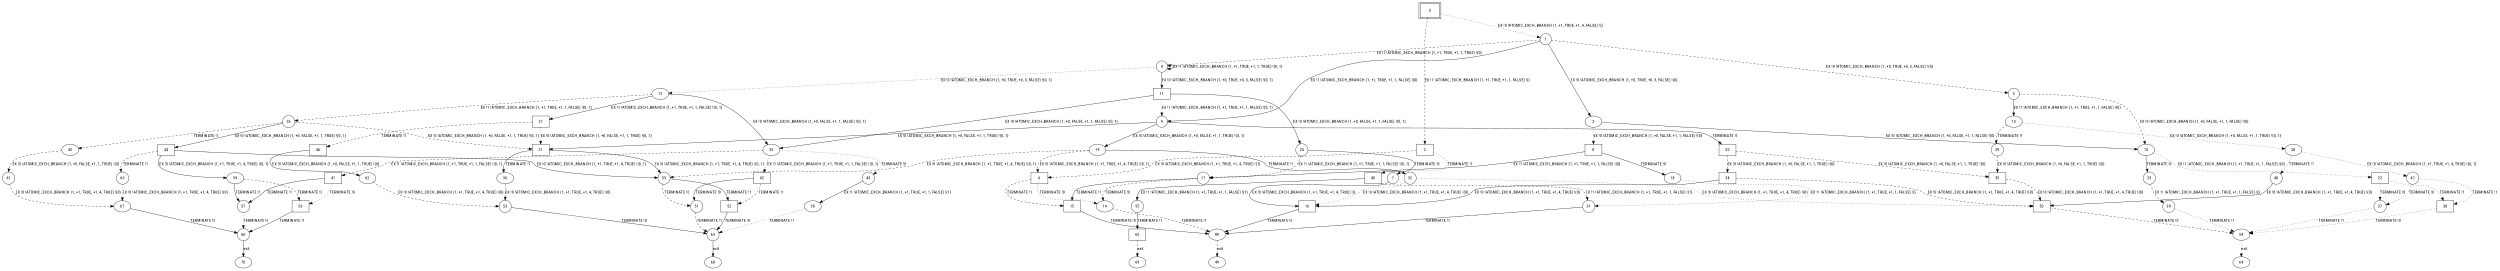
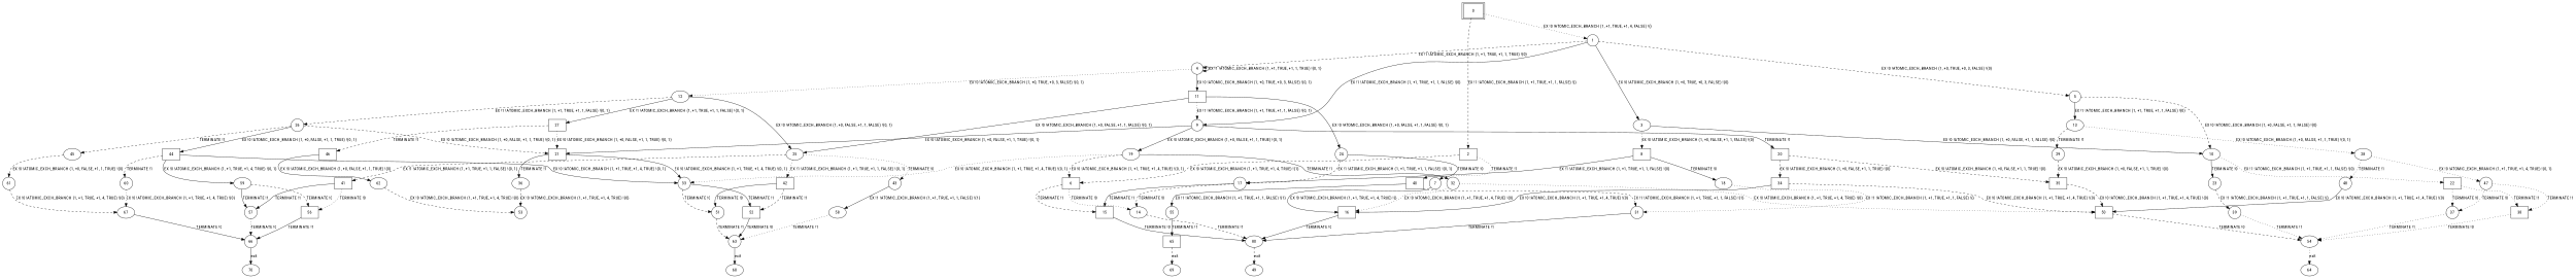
  digraph {
    fontname="Roboto Condensed"
    node [fontname="Roboto Condensed" shape=circle]
    edge [fontname="Roboto Condensed" style=solid]
    0 [peripheries=2 shape=box]
    1
    2 [shape=box]
    3 [shape=ellipse]
    4
    5
    9
    6 [shape=box]
    7
    8 [shape=box]
    10 [shape=ellipse]
    11 [shape=box]
    12 [shape=ellipse]
    13 [shape=ellipse]
    14 [shape=ellipse]
    15 [shape=box]
    16 [shape=box]
    17
    18 [shape=ellipse]
    19 [shape=ellipse]
    20 [shape=box]
    21 [shape=box]
    22 [shape=box]
    23
    24
    25 [shape=ellipse]
    26
    27 [shape=box]
    28 [shape=ellipse]
    29
    n31 [label=80 shape=ellipse]
    31
    32
    33
    34 [shape=box]
    35 [shape=box]
    36 [shape=ellipse]
    37
    38 [shape=box]
    39
    40 [shape=box]
    41 [shape=box]
    42 [shape=box]
    43
    44 [shape=box]
    45 [shape=ellipse]
    46 [shape=box]
    47
    48
    49 [shape=ellipse]
    50 [shape=box]
    51
    52 [shape=box]
    53
    54 [shape=ellipse]
    55
    56 [shape=box]
    57
    58 [shape=ellipse]
    59 [shape=ellipse]
    60
    61
    62 [shape=ellipse]
    63
    64 [shape=ellipse]
    65 [shape=box]
    66
    67 [shape=ellipse]
    68 [shape=ellipse]
    69 [shape=ellipse]
    70 [shape=ellipse]
    0 -> 1 [label="EX !0 !ATOMIC_EXCH_BRANCH (1, +1, TRUE, +1, 4, FALSE) !{}" style=dotted]
    0 -> 2 [label="EX !1 !ATOMIC_EXCH_BRANCH (1, +1, TRUE, +1, 1, FALSE) !{}" style=dashed]
    1 -> 3 [label="EX !0 !ATOMIC_EXCH_BRANCH (1, +0, TRUE, +0, 3, FALSE) !{0}"]
    1 -> 4 [label="EX !1 !ATOMIC_EXCH_BRANCH (1, +1, TRUE, +1, 1, TRUE) !{0}" style=dashed]
    1 -> 5 [label="EX !0 !ATOMIC_EXCH_BRANCH (1, +0, TRUE, +0, 3, FALSE) !{0}" style=dashed]
    1 -> 9 [label="EX !1 !ATOMIC_EXCH_BRANCH (1, +1, TRUE, +1, 1, FALSE) !{0}"]
    2 -> 6 [label="EX !0 !ATOMIC_EXCH_BRANCH (1, +1, TRUE, +1, 4, TRUE) !{1}" style=dashed]
    2 -> 7 [label="TERMINATE !1" style=dotted]
    3 -> 8 [label="EX !0 !ATOMIC_EXCH_BRANCH (1, +0, FALSE, +1, 1, FALSE) !{0}" style=dotted]
    3 -> 10 [label="EX !0 !ATOMIC_EXCH_BRANCH (1, +0, FALSE, +1, 1, FALSE) !{0}"]
    4 -> 4 [label="EX !1 !ATOMIC_EXCH_BRANCH (1, +1, TRUE, +1, 1, TRUE) !{0, 1}"]
    4 -> 11 [label="EX !0 !ATOMIC_EXCH_BRANCH (1, +0, TRUE, +0, 3, FALSE) !{0, 1}"]
    4 -> 12 [label="EX !0 !ATOMIC_EXCH_BRANCH (1, +0, TRUE, +0, 3, FALSE) !{0, 1}" style=dotted]
    5 -> 10 [label="EX !0 !ATOMIC_EXCH_BRANCH (1, +0, FALSE, +1, 1, FALSE) !{0}" style=dashed]
    5 -> 13 [label="EX !1 !ATOMIC_EXCH_BRANCH (1, +1, TRUE, +1, 1, FALSE) !{0}"]
    9 -> 19 [label="EX !0 !ATOMIC_EXCH_BRANCH (1, +0, FALSE, +1, 1, TRUE) !{0, 1}"]
    9 -> 20 [label="TERMINATE !1"]
    9 -> 21 [label="EX !0 !ATOMIC_EXCH_BRANCH (1, +0, FALSE, +1, 1, TRUE) !{0, 1}"]
    6 -> 14 [label="TERMINATE !0" style=dotted]
    6 -> 15 [label="TERMINATE !1" style=dashed]
    7 -> 16 [label="EX !0 !ATOMIC_EXCH_BRANCH (1, +1, TRUE, +1, 4, TRUE) !{}"]
    8 -> 17 [label="EX !1 !ATOMIC_EXCH_BRANCH (1, +1, TRUE, +1, 1, FALSE) !{0}"]
    8 -> 18 [label="TERMINATE !0"]
    10 -> 22 [label="EX !1 !ATOMIC_EXCH_BRANCH (1, +1, TRUE, +1, 1, FALSE) !{0}" style=dotted]
    10 -> 23 [label="TERMINATE !0"]
    11 -> 9 [label="EX !1 !ATOMIC_EXCH_BRANCH (1, +1, TRUE, +1, 1, FALSE) !{0, 1}" style=dotted]
    11 -> 24 [label="EX !0 !ATOMIC_EXCH_BRANCH (1, +0, FALSE, +1, 1, FALSE) !{0, 1}"]
    11 -> 25 [label="EX !0 !ATOMIC_EXCH_BRANCH (1, +0, FALSE, +1, 1, FALSE) !{0, 1}"]
    12 -> 25 [label="EX !0 !ATOMIC_EXCH_BRANCH (1, +0, FALSE, +1, 1, FALSE) !{0, 1}"]
    12 -> 26 [label="EX !1 !ATOMIC_EXCH_BRANCH (1, +1, TRUE, +1, 1, FALSE) !{0, 1}" style=dashed]
    12 -> 27 [label="EX !1 !ATOMIC_EXCH_BRANCH (1, +1, TRUE, +1, 1, FALSE) !{0, 1}"]
    13 -> 28 [label="EX !0 !ATOMIC_EXCH_BRANCH (1, +0, FALSE, +1, 1, TRUE) !{0, 1}" style=dotted]
    13 -> 29 [label="TERMINATE !1" style=dashed]
    14 -> n31 [label="TERMINATE !1" style=dashed]
    15 -> n31 [label="TERMINATE !0"]
    16 -> n31 [label="TERMINATE !0"]
    17 -> 14 [label="TERMINATE !0" style=dashed]
    17 -> 15 [label="TERMINATE !1"]
    18 -> 31 [label="EX !1 !ATOMIC_EXCH_BRANCH (1, +1, TRUE, +1, 1, FALSE) !{}" style=dotted]
    19 -> 6 [label="EX !0 !ATOMIC_EXCH_BRANCH (1, +1, TRUE, +1, 4, TRUE) !{0, 1}" style=dashed]
    19 -> 32 [label="TERMINATE !1"]
-   19 -> 33 [label="EX !0 !ATOMIC_EXCH_BRANCH (1, +1, TRUE, +1, 4, TRUE) !{0, 1}" style=dashed]
+   19 -> 33 [label="EX !0 !ATOMIC_EXCH_BRANCH (1, +1, TRUE, +1, 4, TRUE) !{0, 1}" style=dotted]
    20 -> 34 [label="EX !0 !ATOMIC_EXCH_BRANCH (1, +0, FALSE, +1, 1, TRUE) !{0}" style=dashed]
    20 -> 35 [label="EX !0 !ATOMIC_EXCH_BRANCH (1, +0, FALSE, +1, 1, TRUE) !{0}" style=dashed]
    21 -> 33 [label="EX !0 !ATOMIC_EXCH_BRANCH (1, +1, TRUE, +1, 4, TRUE) !{0, 1}"]
    21 -> 36 [label="TERMINATE !1"]
    22 -> 37 [label="TERMINATE !0" style=dotted]
    22 -> 38 [label="TERMINATE !1" style=dotted]
    23 -> 39 [label="EX !1 !ATOMIC_EXCH_BRANCH (1, +1, TRUE, +1, 1, FALSE) !{}" style=dashed]
    24 -> 17 [label="EX !1 !ATOMIC_EXCH_BRANCH (1, +1, TRUE, +1, 1, FALSE) !{0, 1}" style=dashed]
    24 -> 40 [label="TERMINATE !0"]
    25 -> 41 [label="EX !1 !ATOMIC_EXCH_BRANCH (1, +1, TRUE, +1, 1, FALSE) !{0, 1}" style=dashed]
    25 -> 42 [label="EX !1 !ATOMIC_EXCH_BRANCH (1, +1, TRUE, +1, 1, FALSE) !{0, 1}" style=dotted]
    25 -> 43 [label="TERMINATE !0" style=dotted]
    26 -> 21 [label="EX !0 !ATOMIC_EXCH_BRANCH (1, +0, FALSE, +1, 1, TRUE) !{0, 1}" style=dashed]
    26 -> 44 [label="EX !0 !ATOMIC_EXCH_BRANCH (1, +0, FALSE, +1, 1, TRUE) !{0, 1}"]
    26 -> 45 [label="TERMINATE !1" style=dashed]
    27 -> 21 [label="EX !0 !ATOMIC_EXCH_BRANCH (1, +0, FALSE, +1, 1, TRUE) !{0, 1}" style=dotted]
    27 -> 46 [label="TERMINATE !1" style=dashed]
    28 -> 47 [label="EX !0 !ATOMIC_EXCH_BRANCH (1, +1, TRUE, +1, 4, TRUE) !{0, 1}" style=dotted]
    28 -> 48 [label="TERMINATE !1" style=dotted]
    29 -> 35 [label="EX !0 !ATOMIC_EXCH_BRANCH (1, +0, FALSE, +1, 1, TRUE) !{0}" style=dashed]
    n31 -> 49 [label=exit style=dashed]
    31 -> n31 [label="TERMINATE !1"]
    32 -> 16 [label="EX !0 !ATOMIC_EXCH_BRANCH (1, +1, TRUE, +1, 4, TRUE) !{0}" style=dotted]
    32 -> 50 [label="EX !0 !ATOMIC_EXCH_BRANCH (1, +1, TRUE, +1, 4, TRUE) !{0}" style=dotted]
    33 -> 51 [label="TERMINATE !0" style=dashed]
    33 -> 52 [label="TERMINATE !1"]
    34 -> 16 [label="EX !0 !ATOMIC_EXCH_BRANCH (1, +1, TRUE, +1, 4, TRUE) !{0}"]
    34 -> 50 [label="EX !0 !ATOMIC_EXCH_BRANCH (1, +1, TRUE, +1, 4, TRUE) !{0}" style=dashed]
    35 -> 50 [label="EX !0 !ATOMIC_EXCH_BRANCH (1, +1, TRUE, +1, 4, TRUE) !{0}" style=dashed]
    36 -> 53 [label="EX !0 !ATOMIC_EXCH_BRANCH (1, +1, TRUE, +1, 4, TRUE) !{0}" style=dashed]
    37 -> 54 [label="TERMINATE !1" style=dotted]
    38 -> 54 [label="TERMINATE !0" style=dotted]
    39 -> 54 [label="TERMINATE !1" style=dotted]
    40 -> 31 [label="EX !1 !ATOMIC_EXCH_BRANCH (1, +1, TRUE, +1, 1, FALSE) !{1}" style=dashed]
    40 -> 55 [label="EX !1 !ATOMIC_EXCH_BRANCH (1, +1, TRUE, +1, 1, FALSE) !{1}"]
    41 -> 56 [label="TERMINATE !0" style=dotted]
    41 -> 57 [label="TERMINATE !1"]
    42 -> 51 [label="TERMINATE !0"]
    42 -> 52 [label="TERMINATE !1" style=dashed]
    43 -> 58 [label="EX !1 !ATOMIC_EXCH_BRANCH (1, +1, TRUE, +1, 1, FALSE) !{1}"]
    44 -> 33 [label="EX !0 !ATOMIC_EXCH_BRANCH (1, +1, TRUE, +1, 4, TRUE) !{0, 1}"]
    44 -> 59 [label="EX !0 !ATOMIC_EXCH_BRANCH (1, +1, TRUE, +1, 4, TRUE) !{0, 1}"]
    44 -> 60 [label="TERMINATE !1" style=dashed]
    45 -> 61 [label="EX !0 !ATOMIC_EXCH_BRANCH (1, +0, FALSE, +1, 1, TRUE) !{0}" style=dashed]
    46 -> 62 [label="EX !0 !ATOMIC_EXCH_BRANCH (1, +0, FALSE, +1, 1, TRUE) !{0}"]
    47 -> 37 [label="TERMINATE !0" style=dotted]
    47 -> 38 [label="TERMINATE !1" style=dotted]
    48 -> 50 [label="EX !0 !ATOMIC_EXCH_BRANCH (1, +1, TRUE, +1, 4, TRUE) !{0}"]
    50 -> 54 [label="TERMINATE !0" style=dashed]
    51 -> 63 [label="TERMINATE !1" style=dashed]
    52 -> 63 [label="TERMINATE !0"]
-   53 -> 63 [label="TERMINATE !0"]
    54 -> 64 [label=exit style=dotted]
    55 -> 65 [label="TERMINATE !1"]
    56 -> 66 [label="TERMINATE !1"]
    57 -> 66 [label="TERMINATE !0" style=dotted]
    58 -> 63 [label="TERMINATE !1" style=dotted]
    59 -> 56 [label="TERMINATE !0" style=dashed]
    59 -> 57 [label="TERMINATE !1"]
    60 -> 67 [label="EX !0 !ATOMIC_EXCH_BRANCH (1, +1, TRUE, +1, 4, TRUE) !{0}" style=dotted]
    61 -> 67 [label="EX !0 !ATOMIC_EXCH_BRANCH (1, +1, TRUE, +1, 4, TRUE) !{0}" style=dashed]
    62 -> 53 [label="EX !0 !ATOMIC_EXCH_BRANCH (1, +1, TRUE, +1, 4, TRUE) !{0}" style=dashed]
    63 -> 68 [label=exit]
    65 -> 69 [label=exit style=dashed]
    66 -> 70 [label=exit]
    67 -> 66 [label="TERMINATE !0"]
  }
